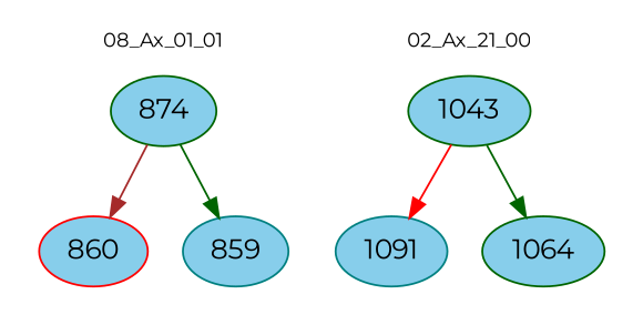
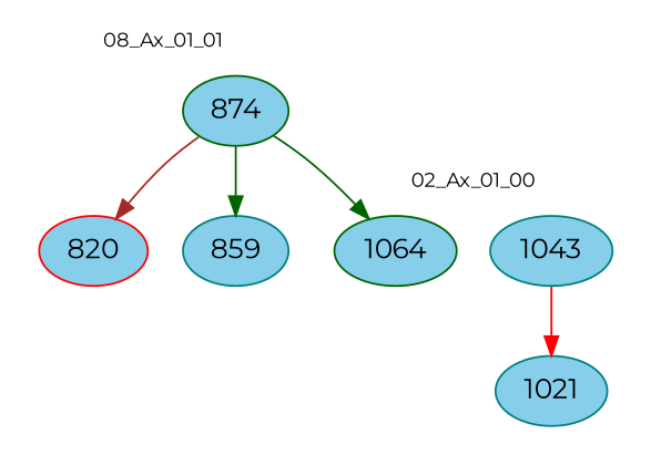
  digraph {
    fontname=Montserrat
    node [color=teal fillcolor=skyblue fontname=Montserrat style=filled]
    edge [color=darkgreen fontname=Montserrat]
    n1 [color=darkgreen label=874]
-   n2 [color=red label=860]
+   n2 [color=red label=820]
    n3 [label=859]
-   n4 [color=darkgreen label=1043]
-   n5 [label=1091]
+   n4 [label=1043]
+   n5 [label=1021]
    n6 [color=darkgreen label=1064]
    subgraph cluster_1 {
      color=white
      fontsize=10
      label="08_Ax_01_01"
      n1
      n2
      n3
    }
    subgraph cluster_2 {
      color=white
      fontsize=10
-     label="02_Ax_21_00"
+     label="02_Ax_01_00"
      n4
      n5
      n6
    }
    n1 -> n2 [color=brown]
    n1 -> n3
    n4 -> n5 [color=red]
-   n4 -> n6
+   n1 -> n6
  }
